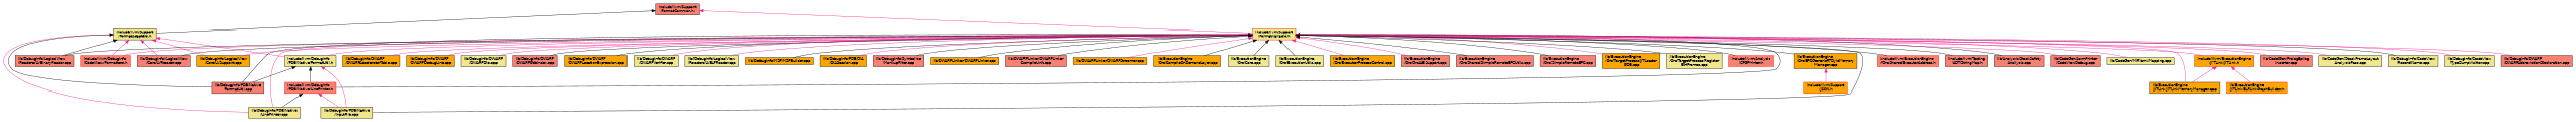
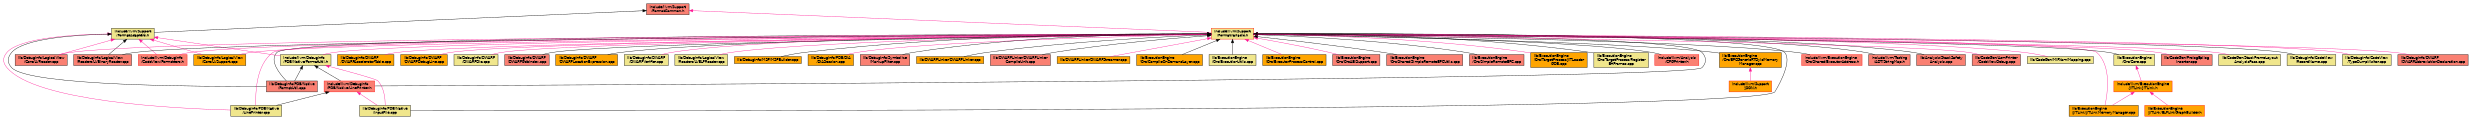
  digraph {
    node [color=black fillcolor=salmon fontname=Helvetica fontsize=10 shape=record style=filled]
    edge [color=deeppink dir=back fontname=Helvetica fontsize=10 labelfontname=Helvetica labelfontsize=10 style=solid]
    n1 [fontcolor=black height=0.2 label="include/llvm/Support\l/FormatCommon.h" width=0.4]
    n2 [fillcolor=khaki height=0.2 label="include/llvm/Support\l/FormatAdapters.h" width=0.4]
    n3 [color=red fillcolor=khaki height=0.2 label="include/llvm/Support\l/FormatVariadic.h" width=0.4]
    n4 [color=red height=0.2 label="include/llvm/DebugInfo\l/CodeView/Formatters.h" width=0.4]
    n5 [fillcolor=khaki height=0.2 label="include/llvm/DebugInfo\l/PDB/Native/FormatUtil.h" width=0.4]
    n6 [fillcolor=khaki height=0.2 label="lib/DebugInfo/PDB/Native\l/LinePrinter.cpp" width=0.4]
    n7 [height=0.2 label="lib/DebugInfo/PDB/Native\l/FormatUtil.cpp" width=0.4]
    n8 [height=0.2 label="lib/DebugInfo/LogicalView\l/Core/LVReader.cpp" width=0.4]
    n9 [fillcolor=orange height=0.2 label="lib/DebugInfo/LogicalView\l/Core/LVSupport.cpp" width=0.4]
    n10 [height=0.2 label="lib/DebugInfo/LogicalView\l/Readers/LVBinaryReader.cpp" width=0.4]
    n11 [color=red height=0.2 label="include/llvm/DebugInfo\l/PDB/Native/LinePrinter.h" width=0.4]
    n12 [fillcolor=khaki height=0.2 label="lib/DebugInfo/PDB/Native\l/InputFile.cpp" width=0.4]
    n13 [color=red height=0.2 label="include/llvm/Analysis\l/CFGPrinter.h" width=0.4]
    n14 [color=red fillcolor=orange height=0.2 label="include/llvm/ExecutionEngine\l/JITLink/JITLink.h" width=0.4]
    n15 [fillcolor=orange height=0.2 label="lib/ExecutionEngine\l/JITLink/JITLinkMemoryManager.cpp" width=0.4]
    n16 [color=red height=0.2 label="include/llvm/ExecutionEngine\l/Orc/Shared/ExecutorAddress.h" width=0.4]
    n17 [height=0.2 label="include/llvm/Testing\l/ADT/StringMap.h" width=0.4]
    n18 [height=0.2 label="lib/Analysis/StackSafety\lAnalysis.cpp" width=0.4]
    n19 [height=0.2 label="lib/CodeGen/AsmPrinter\l/CodeViewDebug.cpp" width=0.4]
    n20 [fillcolor=khaki height=0.2 label="lib/CodeGen/MIRYamlMapping.cpp" width=0.4]
    n21 [height=0.2 label="lib/CodeGen/PrologEpilog\lInserter.cpp" width=0.4]
    n22 [fillcolor=khaki height=0.2 label="lib/CodeGen/StackFrameLayout\lAnalysisPass.cpp" width=0.4]
    n23 [fillcolor=khaki height=0.2 label="lib/DebugInfo/CodeView\l/RecordName.cpp" width=0.4]
    n24 [fillcolor=khaki height=0.2 label="lib/DebugInfo/CodeView\l/TypeDumpVisitor.cpp" width=0.4]
    n25 [height=0.2 label="lib/DebugInfo/DWARF\l/DWARFAbbreviationDeclaration.cpp" width=0.4]
    n26 [fillcolor=orange height=0.2 label="lib/DebugInfo/DWARF\l/DWARFAcceleratorTable.cpp" width=0.4]
    n27 [fillcolor=orange height=0.2 label="lib/DebugInfo/DWARF\l/DWARFDebugLine.cpp" width=0.4]
    n28 [fillcolor=khaki height=0.2 label="lib/DebugInfo/DWARF\l/DWARFDie.cpp" width=0.4]
    n29 [height=0.2 label="lib/DebugInfo/DWARF\l/DWARFGdbIndex.cpp" width=0.4]
    n30 [fillcolor=orange height=0.2 label="lib/DebugInfo/DWARF\l/DWARFLocationExpression.cpp" width=0.4]
    n31 [fillcolor=khaki height=0.2 label="lib/DebugInfo/DWARF\l/DWARFVerifier.cpp" width=0.4]
    n32 [fillcolor=khaki height=0.2 label="lib/DebugInfo/LogicalView\l/Readers/LVELFReader.cpp" width=0.4]
    n33 [fillcolor=orange height=0.2 label="lib/DebugInfo/MSF/MSFBuilder.cpp" width=0.4]
    n34 [fillcolor=orange height=0.2 label="lib/DebugInfo/PDB/DIA\l/DIASession.cpp" width=0.4]
    n35 [height=0.2 label="lib/DebugInfo/Symbolize\l/MarkupFilter.cpp" width=0.4]
    n36 [fillcolor=orange height=0.2 label="lib/DWARFLinker/DWARFLinker.cpp" width=0.4]
    n37 [height=0.2 label="lib/DWARFLinker/DWARFLinker\lCompileUnit.cpp" width=0.4]
    n38 [fillcolor=orange height=0.2 label="lib/DWARFLinker/DWARFStreamer.cpp" width=0.4]
    n39 [fillcolor=orange height=0.2 label="lib/ExecutionEngine\l/Orc/CompileOnDemandLayer.cpp" width=0.4]
    n40 [fillcolor=khaki height=0.2 label="lib/ExecutionEngine\l/Orc/Core.cpp" width=0.4]
    n41 [fillcolor=orange height=0.2 label="lib/ExecutionEngine\l/Orc/EPCGenericRTDyldMemory\lManager.cpp" width=0.4]
    n42 [fillcolor=khaki height=0.2 label="lib/ExecutionEngine\l/Orc/ExecutionUtils.cpp" width=0.4]
    n43 [fillcolor=orange height=0.2 label="lib/ExecutionEngine\l/Orc/ExecutorProcessControl.cpp" width=0.4]
    n44 [height=0.2 label="lib/ExecutionEngine\l/Orc/OrcABISupport.cpp" width=0.4]
    n45 [height=0.2 label="lib/ExecutionEngine\l/Orc/Shared/SimpleRemoteEPCUtils.cpp" width=0.4]
    n46 [height=0.2 label="lib/ExecutionEngine\l/Orc/SimpleRemoteEPC.cpp" width=0.4]
    n47 [fillcolor=orange height=0.2 label="lib/ExecutionEngine\l/Orc/TargetProcess/JITLoader\lGDB.cpp" width=0.4]
    n48 [fillcolor=khaki height=0.2 label="lib/ExecutionEngine\l/Orc/TargetProcess/Register\lEHFrames.cpp" width=0.4]
    n49 [color=red fillcolor=orange height=0.2 label="lib/ExecutionEngine\l/JITLink/ELFLinkGraphBuilder.h" width=0.4]
    n50 [color=red fillcolor=orange height=0.2 label="include/llvm/Support\l/JSON.h" width=0.4]
    n1 -> n2 [color=black]
    n1 -> n3
    n2 -> n4
    n2 -> n5
    n2 -> n6
    n2 -> n7 [color=black]
    n2 -> n8
    n2 -> n9
    n2 -> n10 [color=black]
    n3 -> n4
    n3 -> n5
    n3 -> n6
    n3 -> n7 [color=black]
-   n3 -> n8 [color=black]
+   n3 -> n8
    n3 -> n9
    n3 -> n10 [color=black]
    n3 -> n11 [color=black]
    n3 -> n12 [color=black]
    n3 -> n13 [color=black]
-   n3 -> n14
+   n40 -> n14
    n3 -> n15
    n3 -> n16 [color=black]
    n3 -> n17 [color=black]
    n3 -> n18 [color=black]
    n3 -> n19
    n3 -> n20
    n3 -> n21
    n3 -> n22
    n3 -> n23 [color=black]
    n3 -> n24
    n3 -> n25
    n3 -> n26
    n3 -> n27
    n3 -> n28
    n3 -> n29 [color=black]
    n3 -> n30 [color=black]
    n3 -> n31
    n3 -> n32
    n3 -> n33 [color=black]
    n3 -> n34
    n3 -> n35 [color=black]
    n3 -> n36 [color=black]
    n3 -> n37 [color=black]
    n3 -> n38
    n3 -> n39 [color=black]
    n3 -> n40 [color=black]
    n3 -> n41 [color=black]
    n3 -> n42 [color=black]
    n3 -> n43
    n3 -> n44
    n3 -> n45 [color=black]
    n3 -> n46 [color=black]
    n3 -> n47
    n3 -> n48 [color=black]
    n5 -> n7 [color=black]
    n5 -> n11 [color=black]
    n5 -> n12
    n11 -> n6 [color=black]
    n11 -> n12
    n14 -> n15
    n14 -> n49
    n41 -> n50
  }
